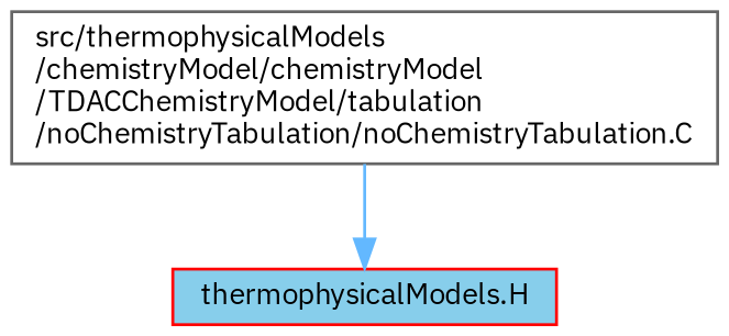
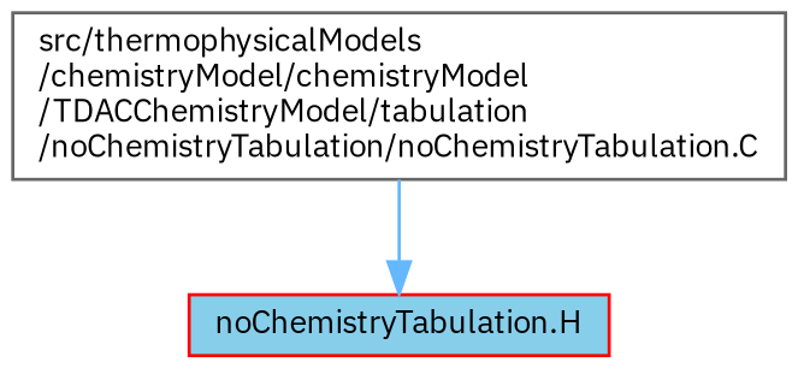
  digraph {
    fontname="IBM Plex Sans"
    node [fontname="IBM Plex Sans" fontsize=10 shape=box style=filled]
    n1 [color=gray40 fillcolor=white fontcolor=black height=0.2 label="src/thermophysicalModels\l/chemistryModel/chemistryModel\l/TDACChemistryModel/tabulation\l/noChemistryTabulation/noChemistryTabulation.C" width=0.4]
-   n2 [color=red fillcolor=skyblue height=0.2 label="thermophysicalModels.H" width=0.4]
+   n2 [color=red fillcolor=skyblue height=0.2 label="noChemistryTabulation.H" width=0.4]
    n1 -> n2 [color=steelblue1 fontname="IBM Plex Sans" fontsize=10 labelfontname=Helvetica labelfontsize=10 style=solid]
  }
